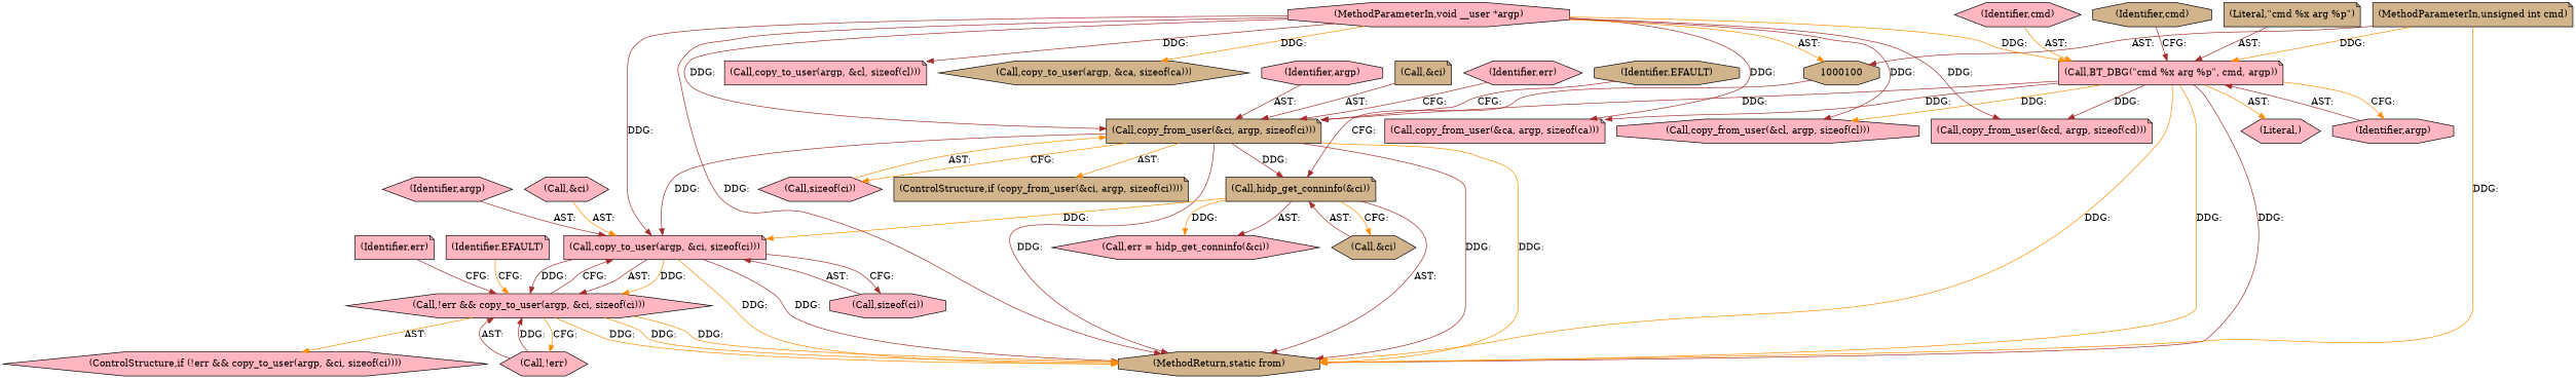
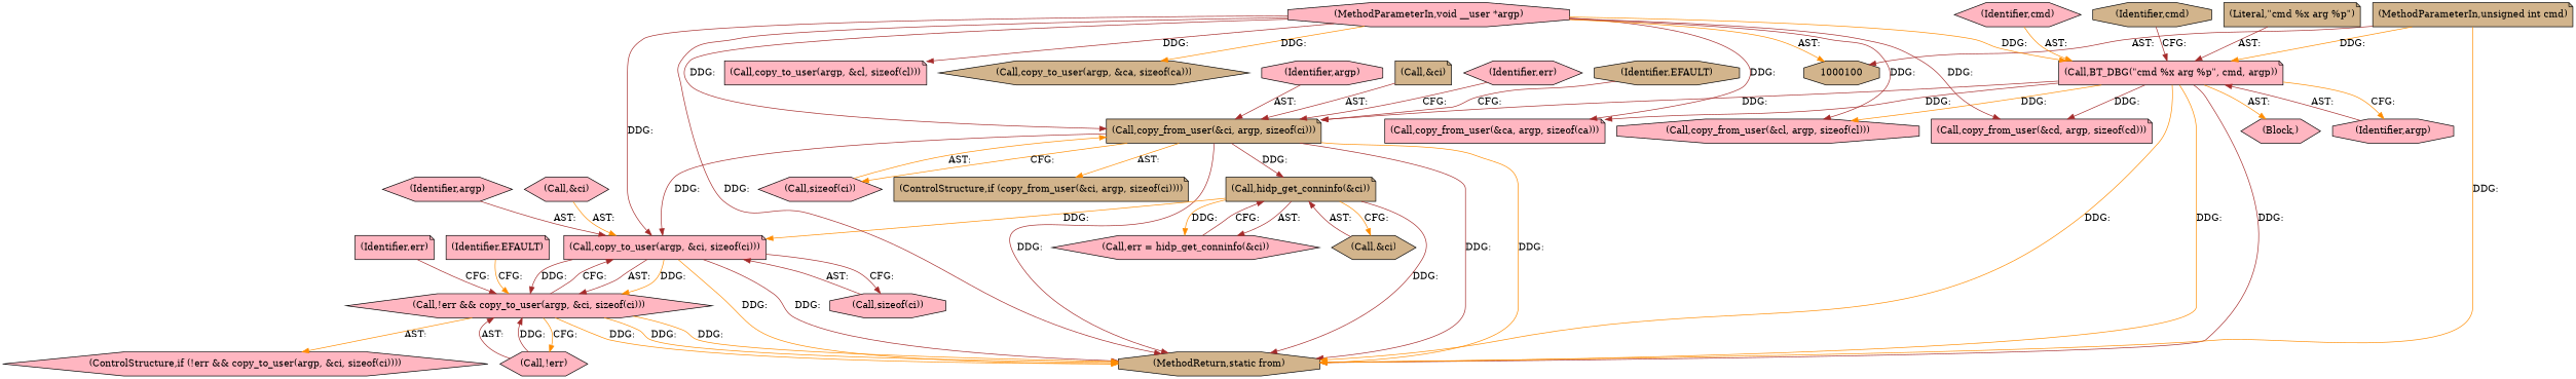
  digraph {
    node [fillcolor=lightpink shape=note style=filled]
    edge [color=brown]
    n1 [label="(Call,copy_to_user(argp, &ci, sizeof(ci)))"]
    n2 [label="(Call,!err && copy_to_user(argp, &ci, sizeof(ci)))" shape=hexagon]
    n3 [fillcolor=tan label="(MethodReturn,static from)" shape=octagon]
    n4 [label="(Call,sizeof(ci))" shape=octagon]
    n5 [label="(Call,!err)" shape=hexagon]
    n6 [label="(ControlStructure,if (!err && copy_to_user(argp, &ci, sizeof(ci))))" shape=hexagon]
    n7 [fillcolor=tan label="(Call,copy_from_user(&ci, argp, sizeof(ci)))"]
    n8 [fillcolor=tan label="(Call,hidp_get_conninfo(&ci))"]
    n9 [label="(Call,sizeof(ci))" shape=hexagon]
    n10 [fillcolor=tan label="(ControlStructure,if (copy_from_user(&ci, argp, sizeof(ci))))"]
    n11 [fillcolor=tan label="(Call,&ci)" shape=hexagon]
    n12 [label="(Call,err = hidp_get_conninfo(&ci))" shape=hexagon]
    n13 [label="(Call,BT_DBG(\"cmd %x arg %p\", cmd, argp))"]
    n14 [label="(Call,copy_from_user(&cd, argp, sizeof(cd)))"]
    n15 [label="(Call,copy_from_user(&cl, argp, sizeof(cl)))" shape=octagon]
-   n16 [label="(Literal,)" shape=hexagon]
+   n16 [label="(Block,)" shape=hexagon]
    n17 [label="(Identifier,argp)" shape=octagon]
    n18 [label="(Call,copy_from_user(&ca, argp, sizeof(ca)))"]
    n19 [fillcolor=tan label="(MethodParameterIn,unsigned int cmd)"]
    1000100 [fillcolor=tan shape=octagon]
    n21 [label="(MethodParameterIn,void __user *argp)" shape=octagon]
    n22 [label="(Call,copy_to_user(argp, &cl, sizeof(cl)))"]
    n23 [fillcolor=tan label="(Call,copy_to_user(argp, &ca, sizeof(ca)))" shape=hexagon]
    n24 [label="(Identifier,cmd)" shape=hexagon]
    n25 [label="(Identifier,err)" shape=hexagon]
    n26 [label="(Identifier,err)"]
    n27 [label="(Identifier,argp)" shape=hexagon]
    n28 [fillcolor=tan label="(Identifier,EFAULT)" shape=octagon]
    n29 [label="(Identifier,EFAULT)"]
    n30 [fillcolor=tan label="(Identifier,cmd)" shape=octagon]
    n31 [label="(Identifier,argp)" shape=octagon]
    n32 [label="(Call,&ci)" shape=hexagon]
    n33 [fillcolor=tan label="(Literal,\"cmd %x arg %p\")"]
    n34 [fillcolor=tan label="(Call,&ci)"]
    n1 -> n2 [label="AST: "]
    n1 -> n2 [color=darkorange label="DDG: "]
    n1 -> n2 [label="DDG: "]
    n1 -> n3 [color=darkorange label="DDG: "]
    n1 -> n3 [label="DDG: "]
    n1 -> n4 [label="CFG: "]
    n2 -> n1 [label="CFG: "]
    n2 -> n3 [color=darkorange label="DDG: "]
    n2 -> n3 [color=darkorange label="DDG: "]
    n2 -> n3 [color=darkorange label="DDG: "]
    n2 -> n5 [color=darkorange label="CFG: "]
    n2 -> n6 [color=darkorange label="AST: "]
    n4 -> n1 [label="AST: "]
    n5 -> n2 [label="AST: "]
    n5 -> n2 [label="DDG: "]
    n7 -> n1 [label="DDG: "]
    n7 -> n3 [label="DDG: "]
    n7 -> n3 [color=darkorange label="DDG: "]
    n7 -> n3 [label="DDG: "]
    n7 -> n8 [label="DDG: "]
    n7 -> n9 [color=darkorange label="CFG: "]
    n7 -> n10 [color=darkorange label="AST: "]
    n8 -> n1 [color=darkorange label="DDG: "]
-   n8 -> n3 [label="AST: "]
+   n8 -> n3 [label="DDG: "]
    n8 -> n11 [color=darkorange label="CFG: "]
    n8 -> n12 [label="AST: "]
    n8 -> n12 [color=darkorange label="DDG: "]
    n9 -> n7 [color=darkorange label="AST: "]
    n11 -> n8 [label="AST: "]
-   1000100 -> n8 [label="CFG: "]
+   n12 -> n8 [label="CFG: "]
    n13 -> n3 [label="DDG: "]
    n13 -> n3 [color=darkorange label="DDG: "]
    n13 -> n3 [color=darkorange label="DDG: "]
    n13 -> n7 [label="DDG: "]
    n13 -> n14 [label="DDG: "]
    n13 -> n15 [color=darkorange label="DDG: "]
    n13 -> n16 [color=darkorange label="AST: "]
    n13 -> n17 [color=darkorange label="CFG: "]
    n13 -> n18 [label="DDG: "]
    n17 -> n13 [label="AST: "]
    n19 -> n3 [color=darkorange label="DDG: "]
    n19 -> n13 [color=darkorange label="DDG: "]
    n19 -> 1000100 [label="AST: "]
    n21 -> n1 [label="DDG: "]
    n21 -> n3 [label="DDG: "]
    n21 -> n7 [label="DDG: "]
    n21 -> n13 [color=darkorange label="DDG: "]
    n21 -> n14 [label="DDG: "]
    n21 -> n15 [label="DDG: "]
    n21 -> n18 [label="DDG: "]
    n21 -> 1000100 [color=darkorange label="AST: "]
    n21 -> n22 [label="DDG: "]
    n21 -> n23 [color=darkorange label="DDG: "]
    n24 -> n13 [color=darkorange label="AST: "]
    n25 -> n7 [label="CFG: "]
    n26 -> n2 [label="CFG: "]
    n27 -> n1 [label="AST: "]
    n28 -> n7 [label="CFG: "]
    n29 -> n2 [color=darkorange label="CFG: "]
    n30 -> n13 [label="CFG: "]
    n31 -> n7 [label="AST: "]
    n32 -> n1 [color=darkorange label="AST: "]
    n33 -> n13 [label="AST: "]
    n34 -> n7 [label="AST: "]
  }
